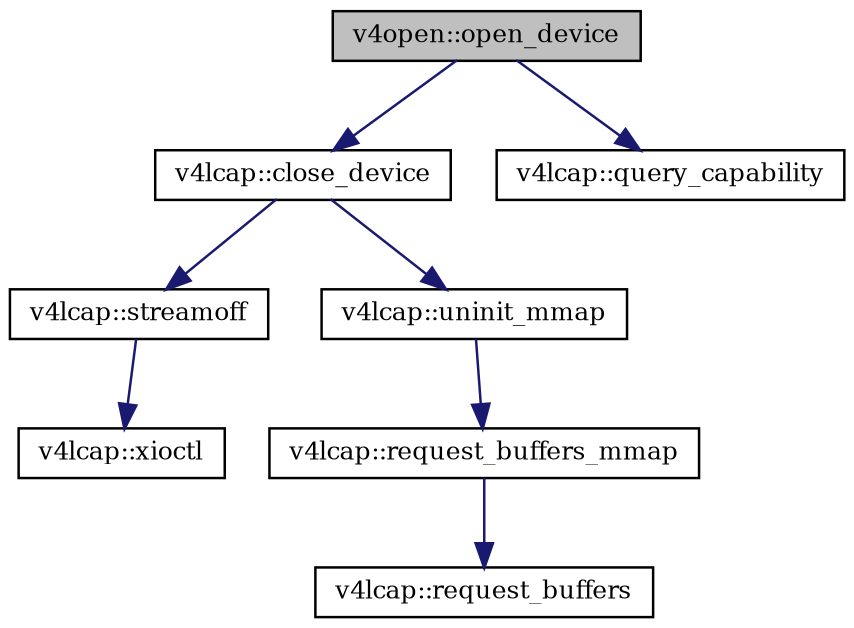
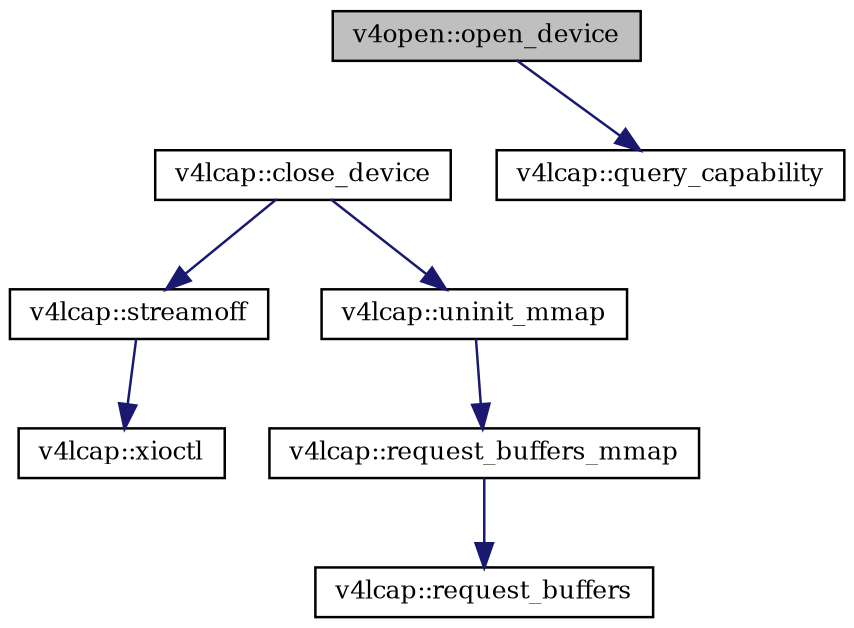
  digraph {
    fontname="DejaVu Serif"
    rankdir=TB
    node [color=black fillcolor=white fontname="DejaVu Serif" fontsize=10 shape=record style=filled]
    edge [color=midnightblue fontname="DejaVu Serif" fontsize=10 labelfontname=Helvetica labelfontsize=10 style=solid]
    n1 [fillcolor=grey75 fontcolor=black height=0.2 label="v4open::open_device" width=0.4]
    n2 [height=0.2 label="v4lcap::close_device" width=0.4]
    n3 [height=0.2 label="v4lcap::query_capability" width=0.4]
    n4 [height=0.2 label="v4lcap::streamoff" width=0.4]
    n5 [height=0.2 label="v4lcap::uninit_mmap" width=0.4]
    n6 [height=0.2 label="v4lcap::xioctl" width=0.4]
    n7 [height=0.2 label="v4lcap::request_buffers_mmap" width=0.4]
    n8 [height=0.2 label="v4lcap::request_buffers" width=0.4]
-   n1 -> n2
    n1 -> n3
    n2 -> n4
    n2 -> n5
    n4 -> n6
    n5 -> n7
    n7 -> n8
  }
